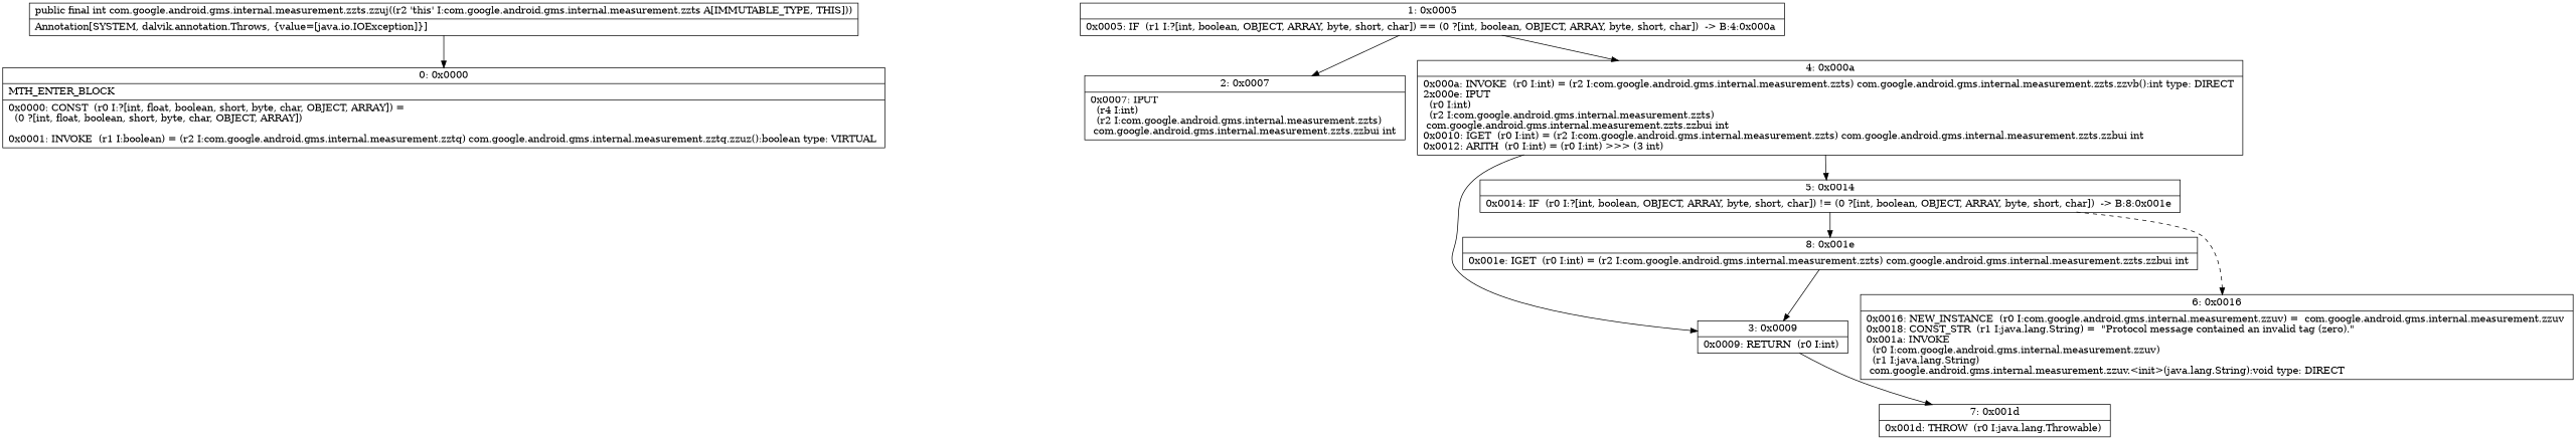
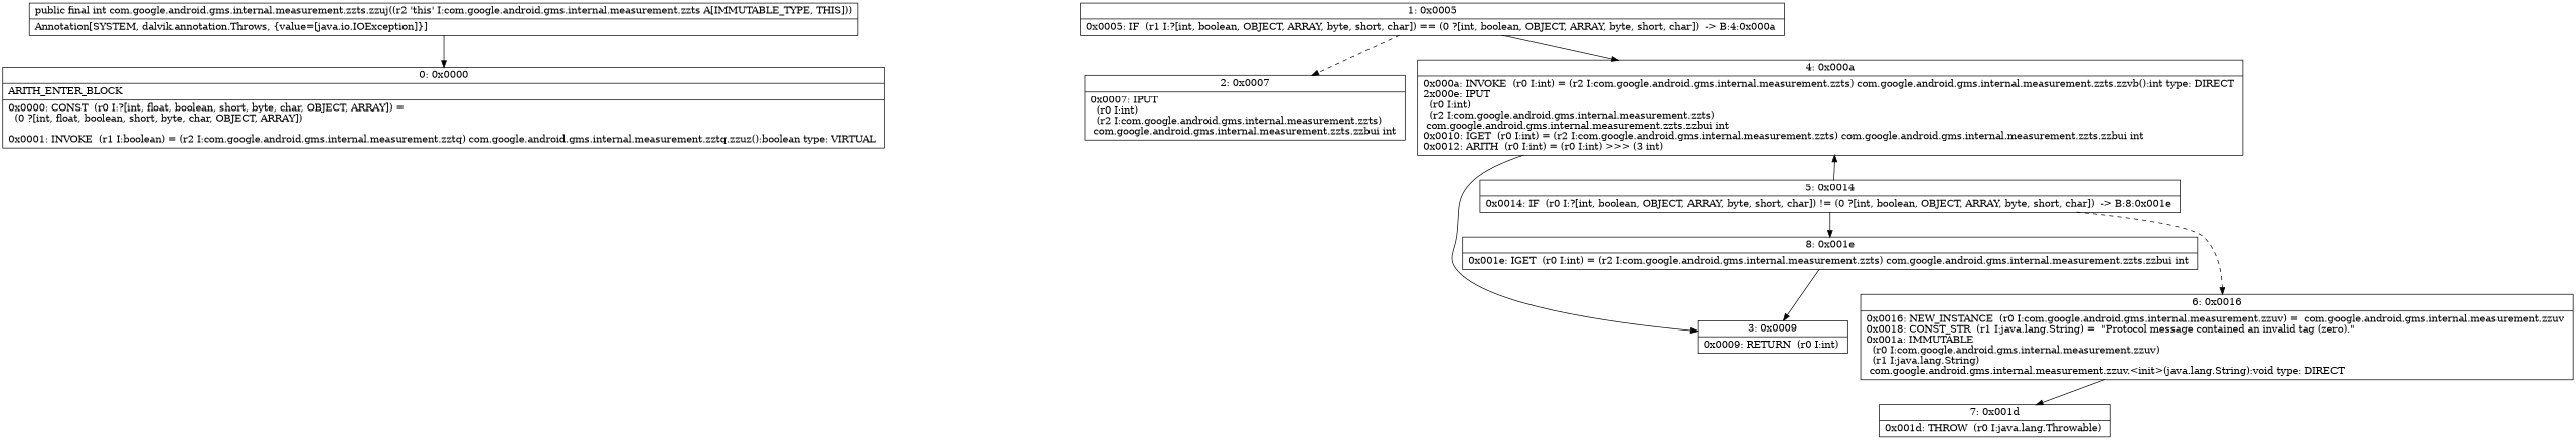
  digraph {
    node [shape=record]
-   n1 [label="{0\:\ 0x0000|MTH_ENTER_BLOCK\l|0x0000: CONST  (r0 I:?[int, float, boolean, short, byte, char, OBJECT, ARRAY]) = \l  (0 ?[int, float, boolean, short, byte, char, OBJECT, ARRAY])\l \l0x0001: INVOKE  (r1 I:boolean) = (r2 I:com.google.android.gms.internal.measurement.zztq) com.google.android.gms.internal.measurement.zztq.zzuz():boolean type: VIRTUAL \l}"]
+   n1 [label="{0\:\ 0x0000|ARITH_ENTER_BLOCK\l|0x0000: CONST  (r0 I:?[int, float, boolean, short, byte, char, OBJECT, ARRAY]) = \l  (0 ?[int, float, boolean, short, byte, char, OBJECT, ARRAY])\l \l0x0001: INVOKE  (r1 I:boolean) = (r2 I:com.google.android.gms.internal.measurement.zztq) com.google.android.gms.internal.measurement.zztq.zzuz():boolean type: VIRTUAL \l}"]
    n2 [label="{1\:\ 0x0005|0x0005: IF  (r1 I:?[int, boolean, OBJECT, ARRAY, byte, short, char]) == (0 ?[int, boolean, OBJECT, ARRAY, byte, short, char])  \-\> B:4:0x000a \l}"]
-   n3 [label="{2\:\ 0x0007|0x0007: IPUT  \l  (r4 I:int)\l  (r2 I:com.google.android.gms.internal.measurement.zzts)\l com.google.android.gms.internal.measurement.zzts.zzbui int \l}"]
+   n3 [label="{2\:\ 0x0007|0x0007: IPUT  \l  (r0 I:int)\l  (r2 I:com.google.android.gms.internal.measurement.zzts)\l com.google.android.gms.internal.measurement.zzts.zzbui int \l}"]
    n4 [label="{4\:\ 0x000a|0x000a: INVOKE  (r0 I:int) = (r2 I:com.google.android.gms.internal.measurement.zzts) com.google.android.gms.internal.measurement.zzts.zzvb():int type: DIRECT \l2x000e: IPUT  \l  (r0 I:int)\l  (r2 I:com.google.android.gms.internal.measurement.zzts)\l com.google.android.gms.internal.measurement.zzts.zzbui int \l0x0010: IGET  (r0 I:int) = (r2 I:com.google.android.gms.internal.measurement.zzts) com.google.android.gms.internal.measurement.zzts.zzbui int \l0x0012: ARITH  (r0 I:int) = (r0 I:int) \>\>\> (3 int) \l}"]
    n5 [label="{3\:\ 0x0009|0x0009: RETURN  (r0 I:int) \l}"]
    n6 [label="{5\:\ 0x0014|0x0014: IF  (r0 I:?[int, boolean, OBJECT, ARRAY, byte, short, char]) != (0 ?[int, boolean, OBJECT, ARRAY, byte, short, char])  \-\> B:8:0x001e \l}"]
-   n7 [label="{6\:\ 0x0016|0x0016: NEW_INSTANCE  (r0 I:com.google.android.gms.internal.measurement.zzuv) =  com.google.android.gms.internal.measurement.zzuv \l0x0018: CONST_STR  (r1 I:java.lang.String) =  \"Protocol message contained an invalid tag (zero).\" \l0x001a: INVOKE  \l  (r0 I:com.google.android.gms.internal.measurement.zzuv)\l  (r1 I:java.lang.String)\l com.google.android.gms.internal.measurement.zzuv.\<init\>(java.lang.String):void type: DIRECT \l}"]
+   n7 [label="{6\:\ 0x0016|0x0016: NEW_INSTANCE  (r0 I:com.google.android.gms.internal.measurement.zzuv) =  com.google.android.gms.internal.measurement.zzuv \l0x0018: CONST_STR  (r1 I:java.lang.String) =  \"Protocol message contained an invalid tag (zero).\" \l0x001a: IMMUTABLE  \l  (r0 I:com.google.android.gms.internal.measurement.zzuv)\l  (r1 I:java.lang.String)\l com.google.android.gms.internal.measurement.zzuv.\<init\>(java.lang.String):void type: DIRECT \l}"]
    n8 [label="{8\:\ 0x001e|0x001e: IGET  (r0 I:int) = (r2 I:com.google.android.gms.internal.measurement.zzts) com.google.android.gms.internal.measurement.zzts.zzbui int \l}"]
    n9 [label="{7\:\ 0x001d|0x001d: THROW  (r0 I:java.lang.Throwable) \l}"]
    n10 [label="{public final int com.google.android.gms.internal.measurement.zzts.zzuj((r2 'this' I:com.google.android.gms.internal.measurement.zzts A[IMMUTABLE_TYPE, THIS]))  | Annotation[SYSTEM, dalvik.annotation.Throws, \{value=[java.io.IOException]\}]\l}"]
-   n2 -> n3 [style=solid]
+   n2 -> n3 [style=dashed]
    n2 -> n4
    n4 -> n5
-   n4 -> n6
+   n6 -> n4
    n6 -> n7 [style=dashed]
    n6 -> n8
-   n5 -> n9
+   n7 -> n9
    n8 -> n5
    n10 -> n1
  }
